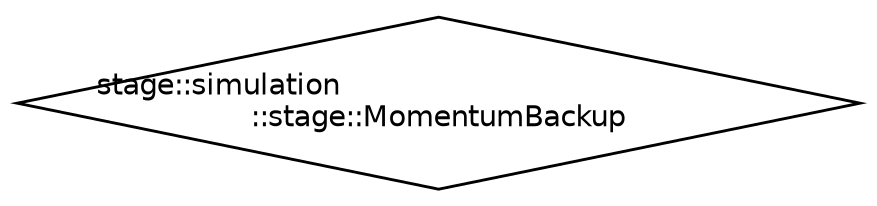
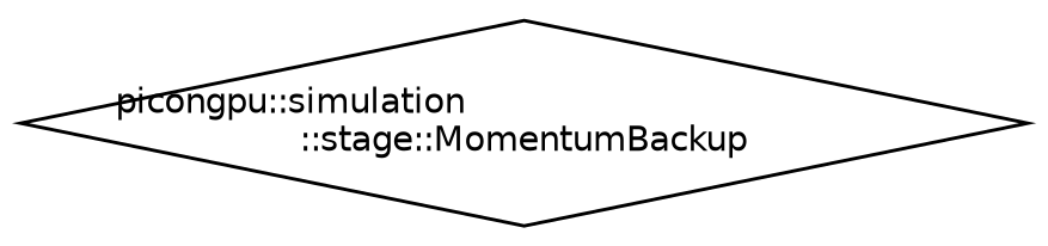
  digraph {
    rankdir=TB
-   n1 [color=black fillcolor=white fontname=Helvetica fontsize=10 height=0.2 label="stage::simulation\l::stage::MomentumBackup" shape=diamond style=filled width=0.4]
+   n1 [color=black fillcolor=white fontname=Helvetica fontsize=10 height=0.2 label="picongpu::simulation\l::stage::MomentumBackup" shape=diamond style=filled width=0.4]
  }
